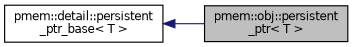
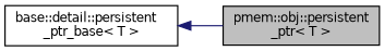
  digraph {
    rankdir=LR
    node [color=black fontname=Helvetica fontsize=10 shape=record style=filled]
    n1 [fillcolor=grey75 fontcolor=black height=0.2 label="pmem::obj::persistent\l_ptr\< T \>" width=0.4]
-   n2 [fillcolor=white height=0.2 label="pmem::detail::persistent\l_ptr_base\< T \>" width=0.4]
+   n2 [fillcolor=white height=0.2 label="base::detail::persistent\l_ptr_base\< T \>" width=0.4]
    n2 -> n1 [color=midnightblue dir=back fontname=Helvetica fontsize=10 labelfontname=Helvetica labelfontsize=10 style=solid]
  }
